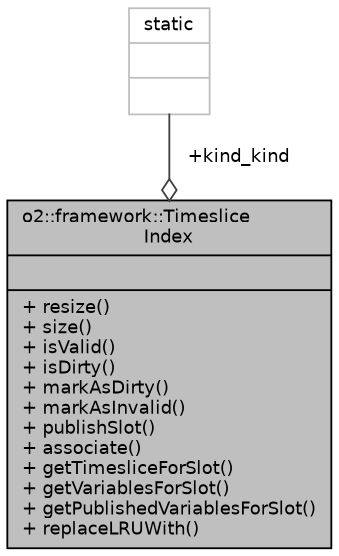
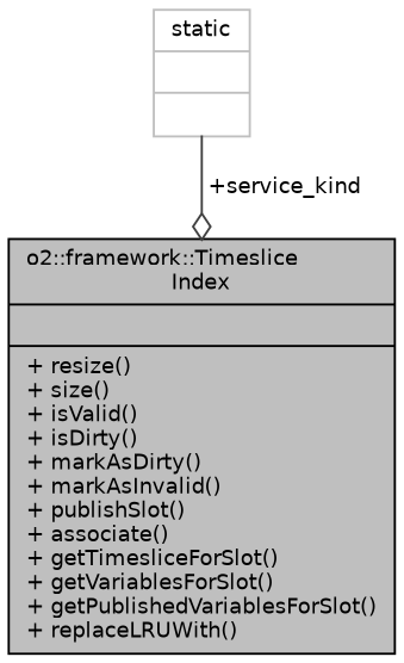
  digraph {
    node [fontname=Helvetica fontsize=10 shape=record]
    n1 [color=black fillcolor=grey75 fontcolor=black height=0.2 label="{o2::framework::Timeslice\lIndex\n||+ resize()\l+ size()\l+ isValid()\l+ isDirty()\l+ markAsDirty()\l+ markAsInvalid()\l+ publishSlot()\l+ associate()\l+ getTimesliceForSlot()\l+ getVariablesForSlot()\l+ getPublishedVariablesForSlot()\l+ replaceLRUWith()\l}" style=filled width=0.4]
    n2 [color=grey75 height=0.2 label="{static\n||}" width=0.4]
-   n2 -> n1 [arrowhead=odiamond color=grey25 fontname=Helvetica fontsize=10 label=" +kind_kind" labelfontname=Helvetica labelfontsize=10 style=solid]
+   n2 -> n1 [arrowhead=odiamond color=grey25 fontname=Helvetica fontsize=10 label=" +service_kind" labelfontname=Helvetica labelfontsize=10 style=solid]
  }
